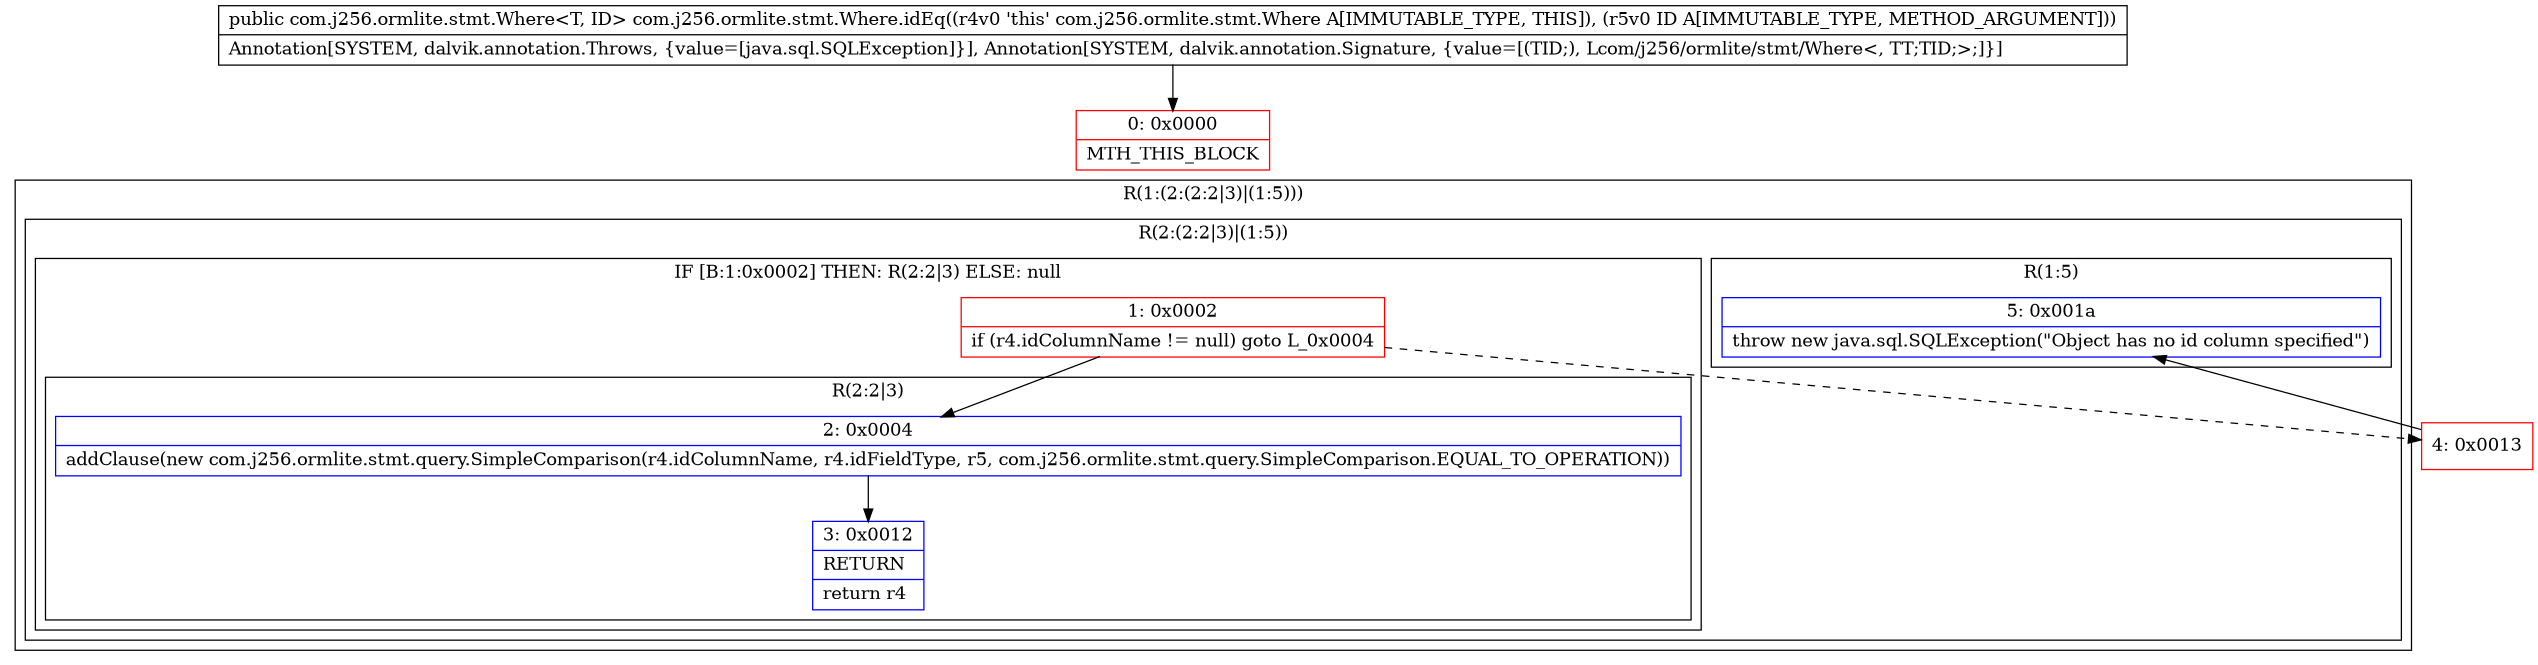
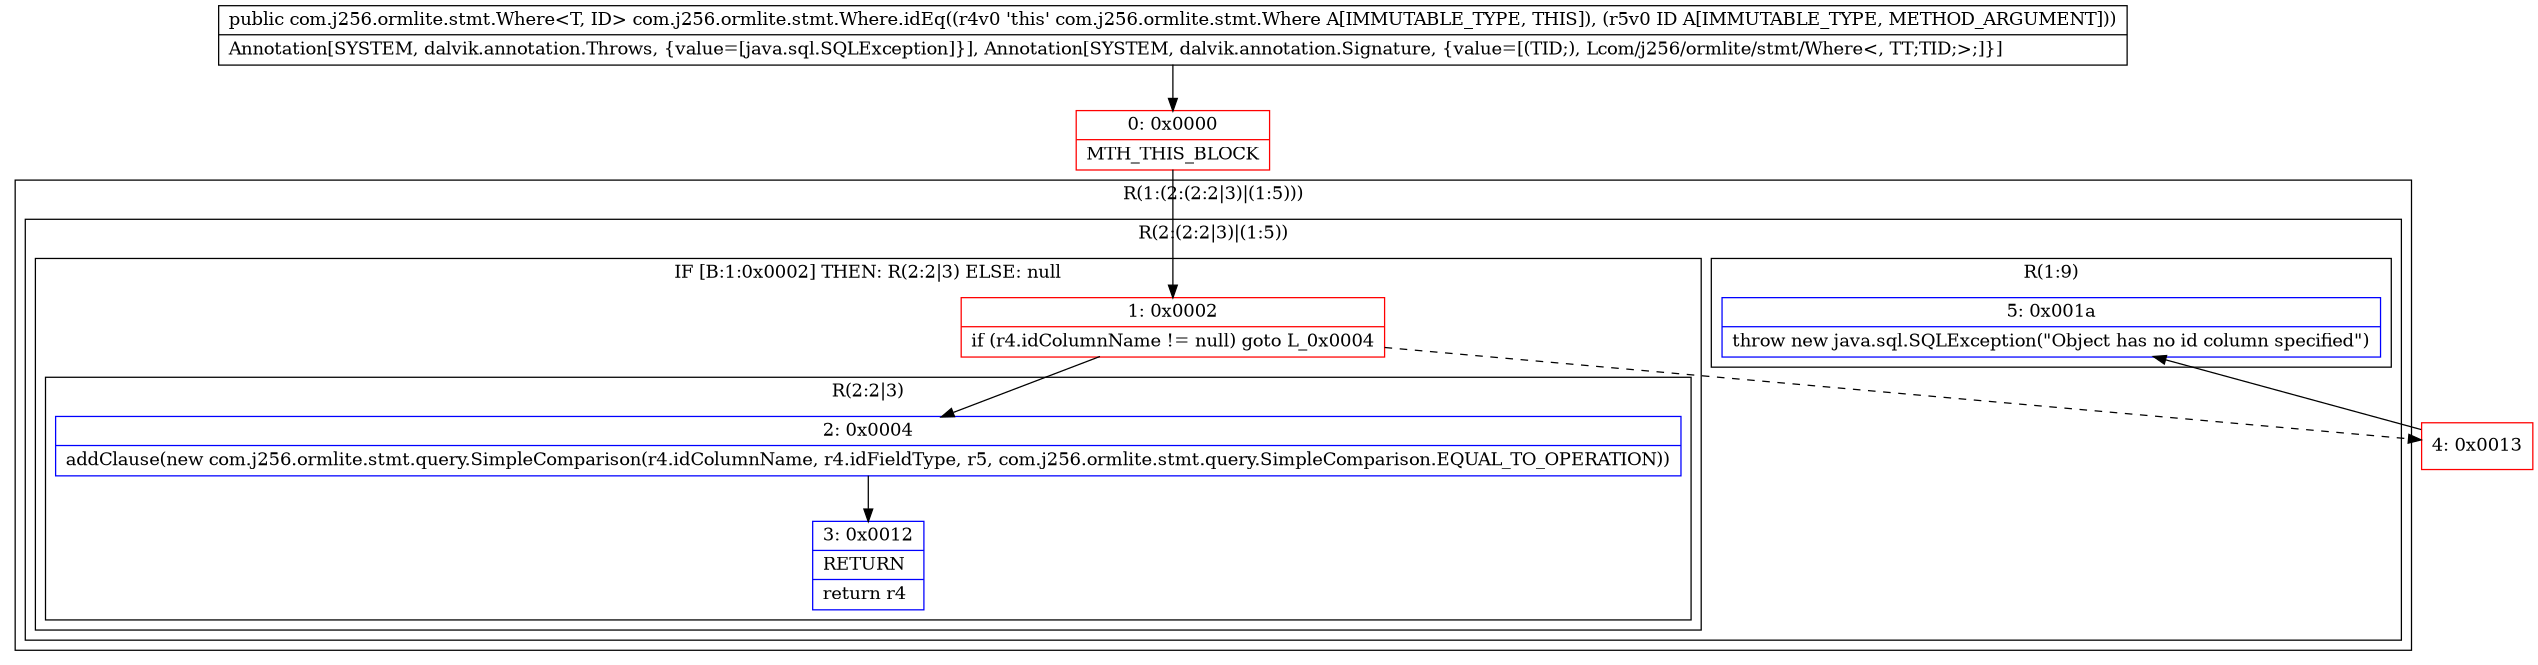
  digraph {
    node [color=blue shape=record]
    n1 [label="{2\:\ 0x0004|addClause(new com.j256.ormlite.stmt.query.SimpleComparison(r4.idColumnName, r4.idFieldType, r5, com.j256.ormlite.stmt.query.SimpleComparison.EQUAL_TO_OPERATION))\l}"]
    n2 [label="{3\:\ 0x0012|RETURN\l|return r4\l}"]
    n3 [color=red label="{1\:\ 0x0002|if (r4.idColumnName != null) goto L_0x0004\l}"]
    n4 [label="{5\:\ 0x001a|throw new java.sql.SQLException(\"Object has no id column specified\")\l}"]
    n5 [color=red label="{4\:\ 0x0013}"]
    n6 [color=red label="{0\:\ 0x0000|MTH_THIS_BLOCK\l}"]
    n7 [label="{public com.j256.ormlite.stmt.Where\<T, ID\> com.j256.ormlite.stmt.Where.idEq((r4v0 'this' com.j256.ormlite.stmt.Where A[IMMUTABLE_TYPE, THIS]), (r5v0 ID A[IMMUTABLE_TYPE, METHOD_ARGUMENT]))  | Annotation[SYSTEM, dalvik.annotation.Throws, \{value=[java.sql.SQLException]\}], Annotation[SYSTEM, dalvik.annotation.Signature, \{value=[(TID;), Lcom\/j256\/ormlite\/stmt\/Where\<, TT;TID;\>;]\}]\l}" color=""]
    subgraph cluster_1 {
      label="R(1:(2:(2:2|3)|(1:5)))"
      subgraph cluster_2 {
        label="R(2:(2:2|3)|(1:5))"
        subgraph cluster_3 {
          label="IF [B:1:0x0002] THEN: R(2:2|3) ELSE: null"
          n3
          subgraph cluster_4 {
            label="R(2:2|3)"
            n1
            n2
          }
        }
        subgraph cluster_5 {
-         label="R(1:5)"
+         label="R(1:9)"
          n4
        }
      }
    }
    n1 -> n2
    n3 -> n1
    n3 -> n5 [style=dashed]
    n5 -> n4
+   n6 -> n3
    n7 -> n6
  }
